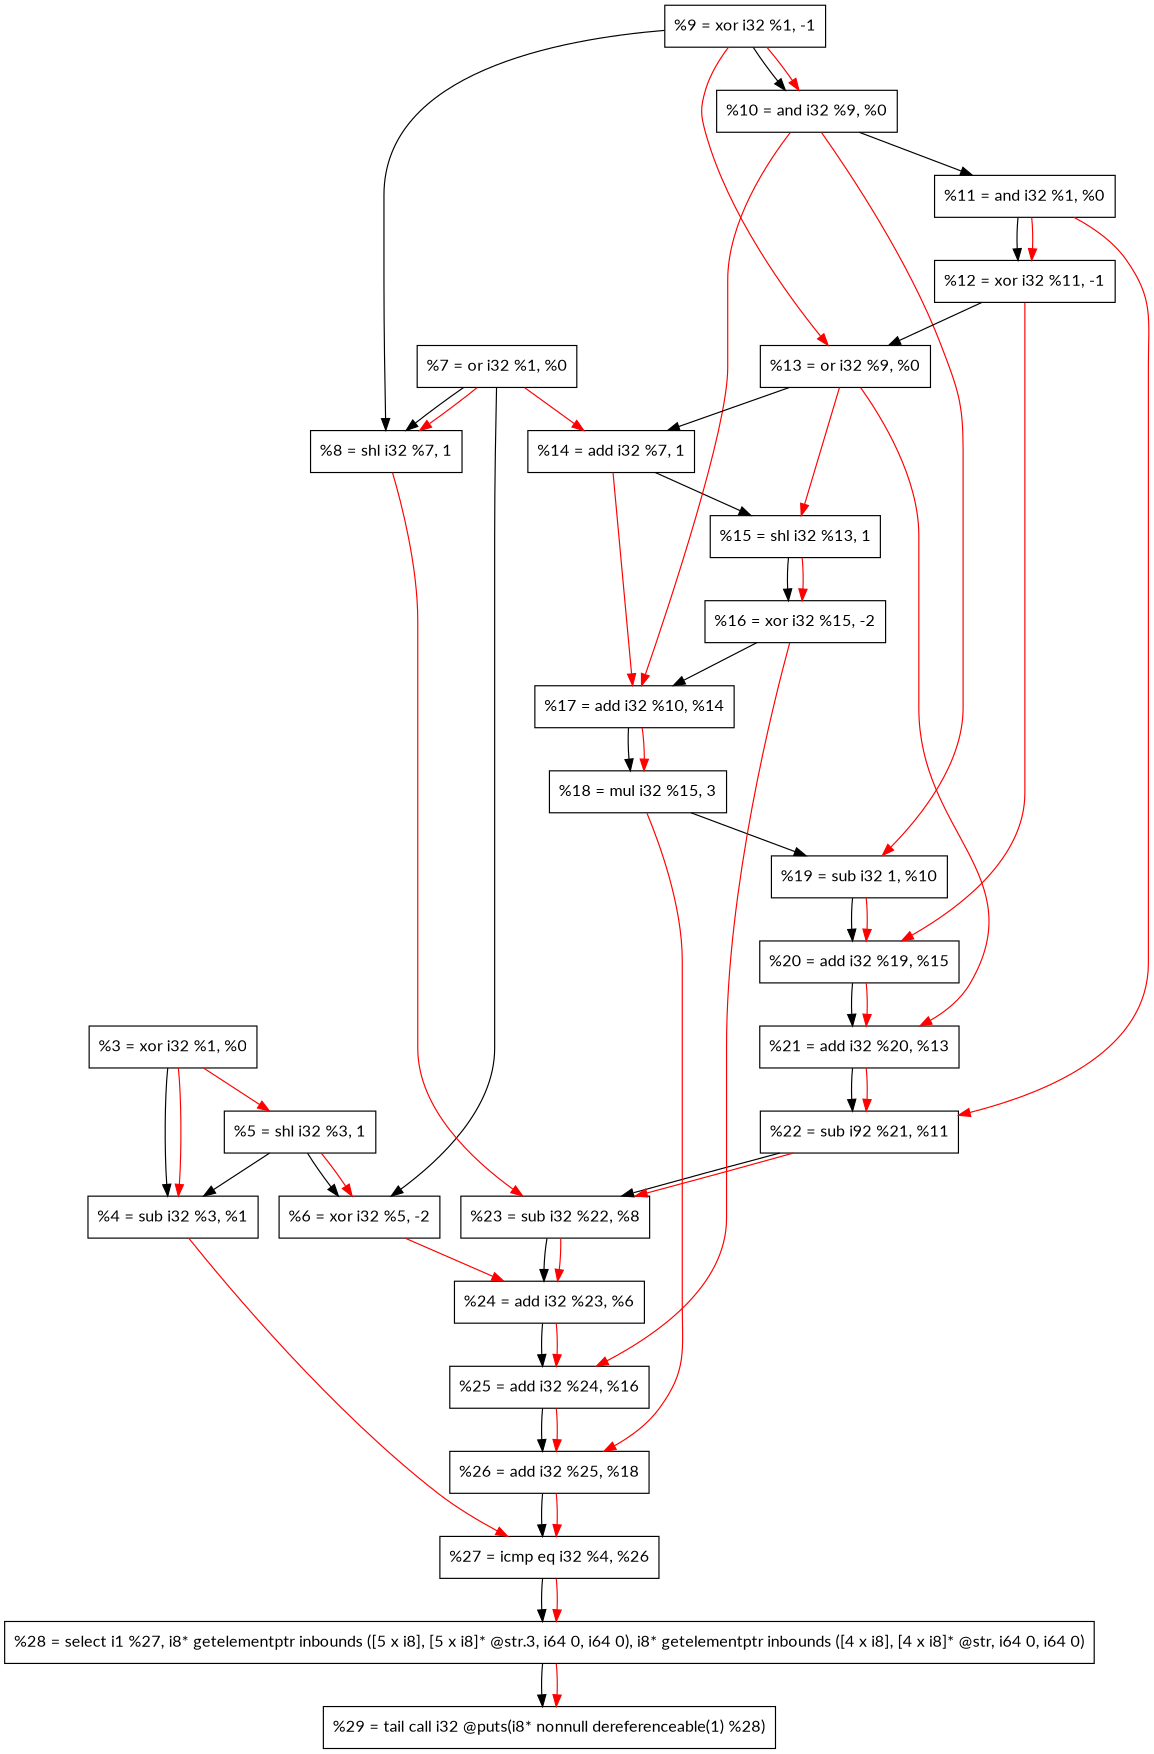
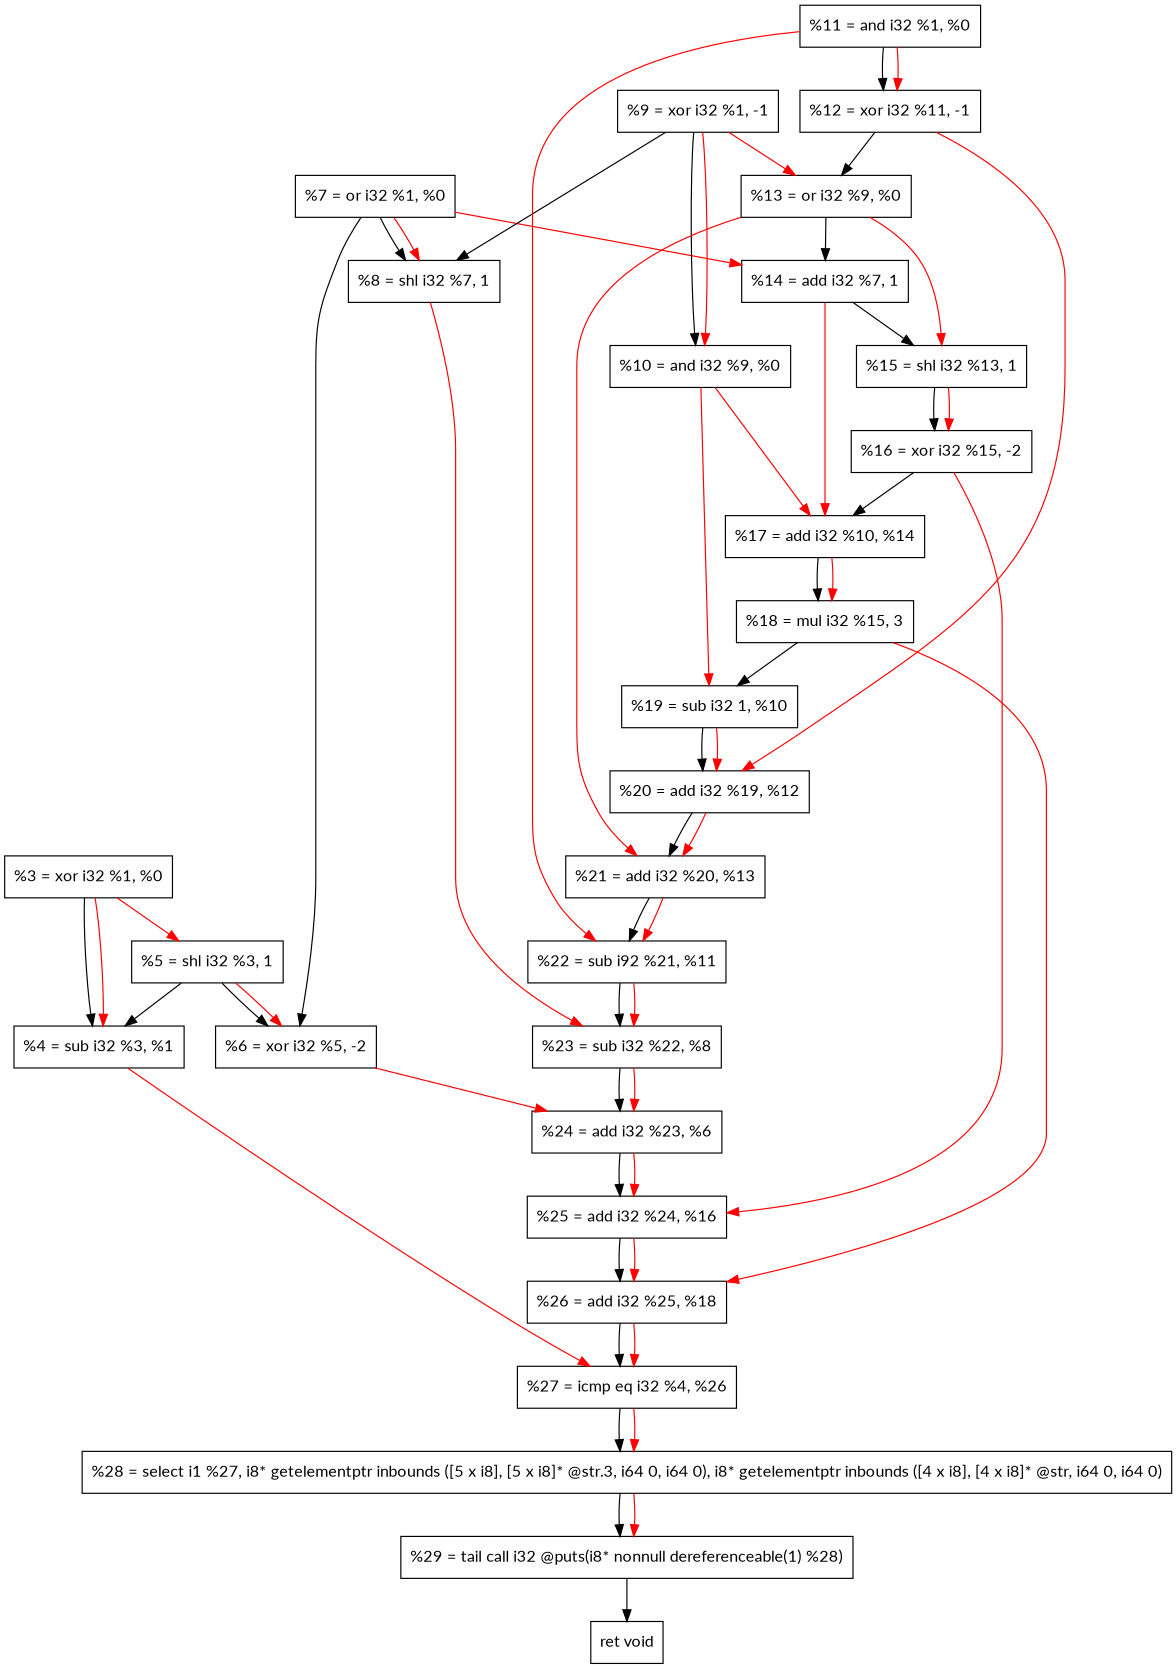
  digraph {
    fontname=Lato
    node [fontname=Lato shape=record]
    edge [fontname=Lato color=red]
    n1 [label="  %3 = xor i32 %1, %0"]
    n2 [label="  %4 = sub i32 %3, %1"]
    n3 [label="  %5 = shl i32 %3, 1"]
    n4 [label="  %27 = icmp eq i32 %4, %26"]
    n5 [label="  %6 = xor i32 %5, -2"]
    n6 [label="  %28 = select i1 %27, i8* getelementptr inbounds ([5 x i8], [5 x i8]* @str.3, i64 0, i64 0), i8* getelementptr inbounds ([4 x i8], [4 x i8]* @str, i64 0, i64 0)"]
    n7 [label="  %24 = add i32 %23, %6"]
    n8 [label="  %7 = or i32 %1, %0"]
    n9 [label="  %8 = shl i32 %7, 1"]
    n10 [label="  %14 = add i32 %7, 1"]
    n11 [label="  %25 = add i32 %24, %16"]
    n12 [label="  %23 = sub i32 %22, %8"]
    n13 [label="  %17 = add i32 %10, %14"]
    n14 [label="  %15 = shl i32 %13, 1"]
    n15 [label="  %9 = xor i32 %1, -1"]
    n16 [label="  %10 = and i32 %9, %0"]
    n17 [label="  %13 = or i32 %9, %0"]
    n18 [label="  %11 = and i32 %1, %0"]
    n19 [label="  %19 = sub i32 1, %10"]
    n20 [label="  %21 = add i32 %20, %13"]
    n21 [label="  %12 = xor i32 %11, -1"]
    n22 [label="%22 = sub i92 %21, %11"]
    n23 [label="%18 = mul i32 %15, 3"]
-   n24 [label="%20 = add i32 %19, %15"]
+   n24 [label="  %20 = add i32 %19, %12"]
    n25 [label="  %16 = xor i32 %15, -2"]
    n26 [label="  %26 = add i32 %25, %18"]
    n27 [label="  %29 = tail call i32 @puts(i8* nonnull dereferenceable(1) %28)"]
+   n28 [label="  ret void"]
    n1 -> n2 [color=""]
    n1 -> n2
    n1 -> n3
    n2 -> n4
    n3 -> n2 [color=""]
    n3 -> n5 [color=""]
    n3 -> n5
    n4 -> n6 [color=""]
    n4 -> n6
    n5 -> n7
    n6 -> n27 [color=""]
    n6 -> n27
    n7 -> n11 [color=""]
    n7 -> n11
    n8 -> n5 [color=""]
    n8 -> n9 [color=""]
    n8 -> n9
    n8 -> n10
    n9 -> n12
    n10 -> n13
    n10 -> n14 [color=""]
    n11 -> n26 [color=""]
    n11 -> n26
    n12 -> n7 [color=""]
    n12 -> n7
    n13 -> n23 [color=""]
    n13 -> n23
    n14 -> n25 [color=""]
    n14 -> n25
    n15 -> n9 [color=""]
    n15 -> n16 [color=""]
    n15 -> n16
    n15 -> n17
    n16 -> n13
-   n16 -> n18 [color=""]
    n16 -> n19
    n17 -> n10 [color=""]
    n17 -> n14
    n17 -> n20
    n18 -> n21 [color=""]
    n18 -> n21
    n18 -> n22
    n19 -> n24 [color=""]
    n19 -> n24
    n20 -> n22 [color=""]
    n20 -> n22
    n21 -> n17 [color=""]
    n21 -> n24
    n22 -> n12 [color=""]
    n22 -> n12
    n23 -> n19 [color=""]
    n23 -> n26
    n24 -> n20 [color=""]
    n24 -> n20
    n25 -> n11
    n25 -> n13 [color=""]
    n26 -> n4 [color=""]
    n26 -> n4
+   n27 -> n28 [color=""]
  }
